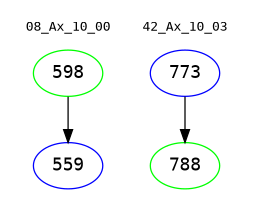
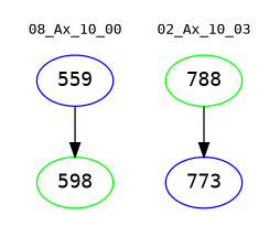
  digraph {
    fontname="DejaVu Sans Mono"
    node [color=blue fontname="DejaVu Sans Mono"]
    edge [color=black fontname="DejaVu Sans Mono"]
    n1 [label=559]
    n2 [color=green label=598]
    n3 [label=773]
    n4 [color=green label=788]
    subgraph cluster_1 {
      color=white
      fontsize=10
      label="08_Ax_10_00"
      n1
      n2
    }
    subgraph cluster_2 {
      color=white
      fontsize=10
-     label="42_Ax_10_03"
+     label="02_Ax_10_03"
      n3
      n4
    }
-   n2 -> n1
-   n3 -> n4
+   n1 -> n2
+   n4 -> n3
  }
